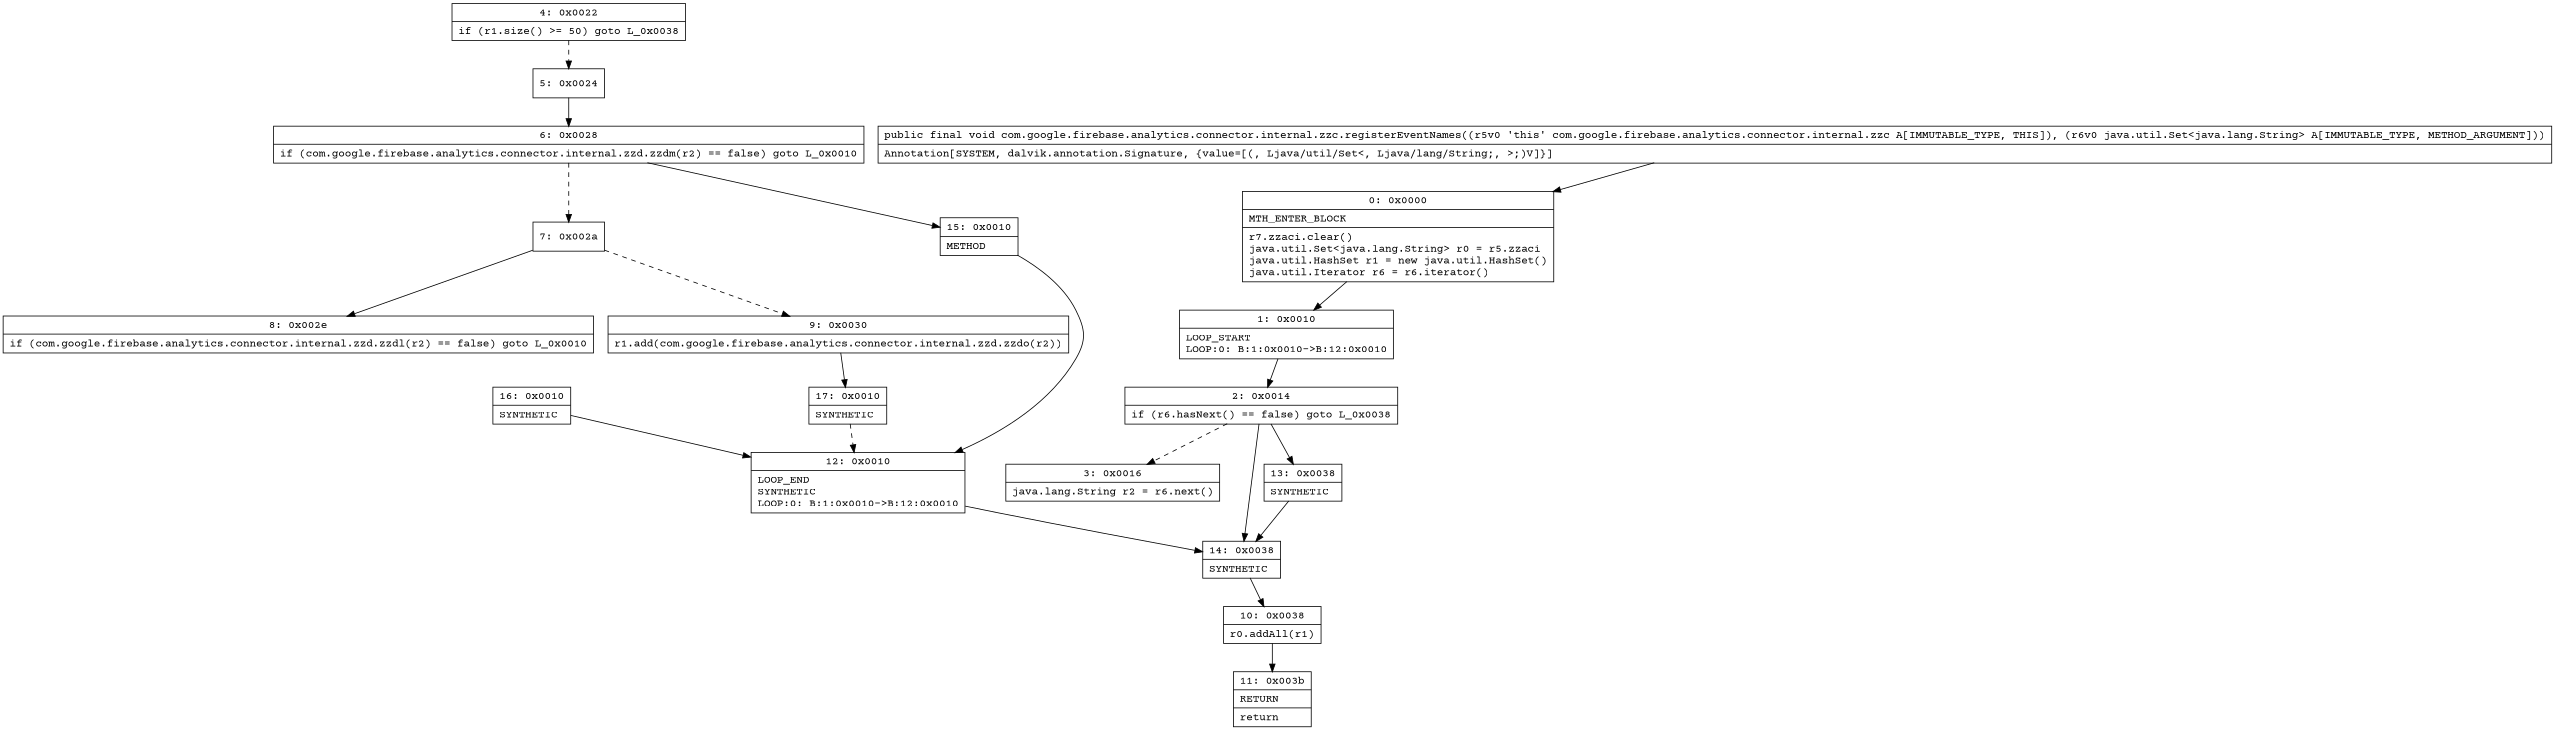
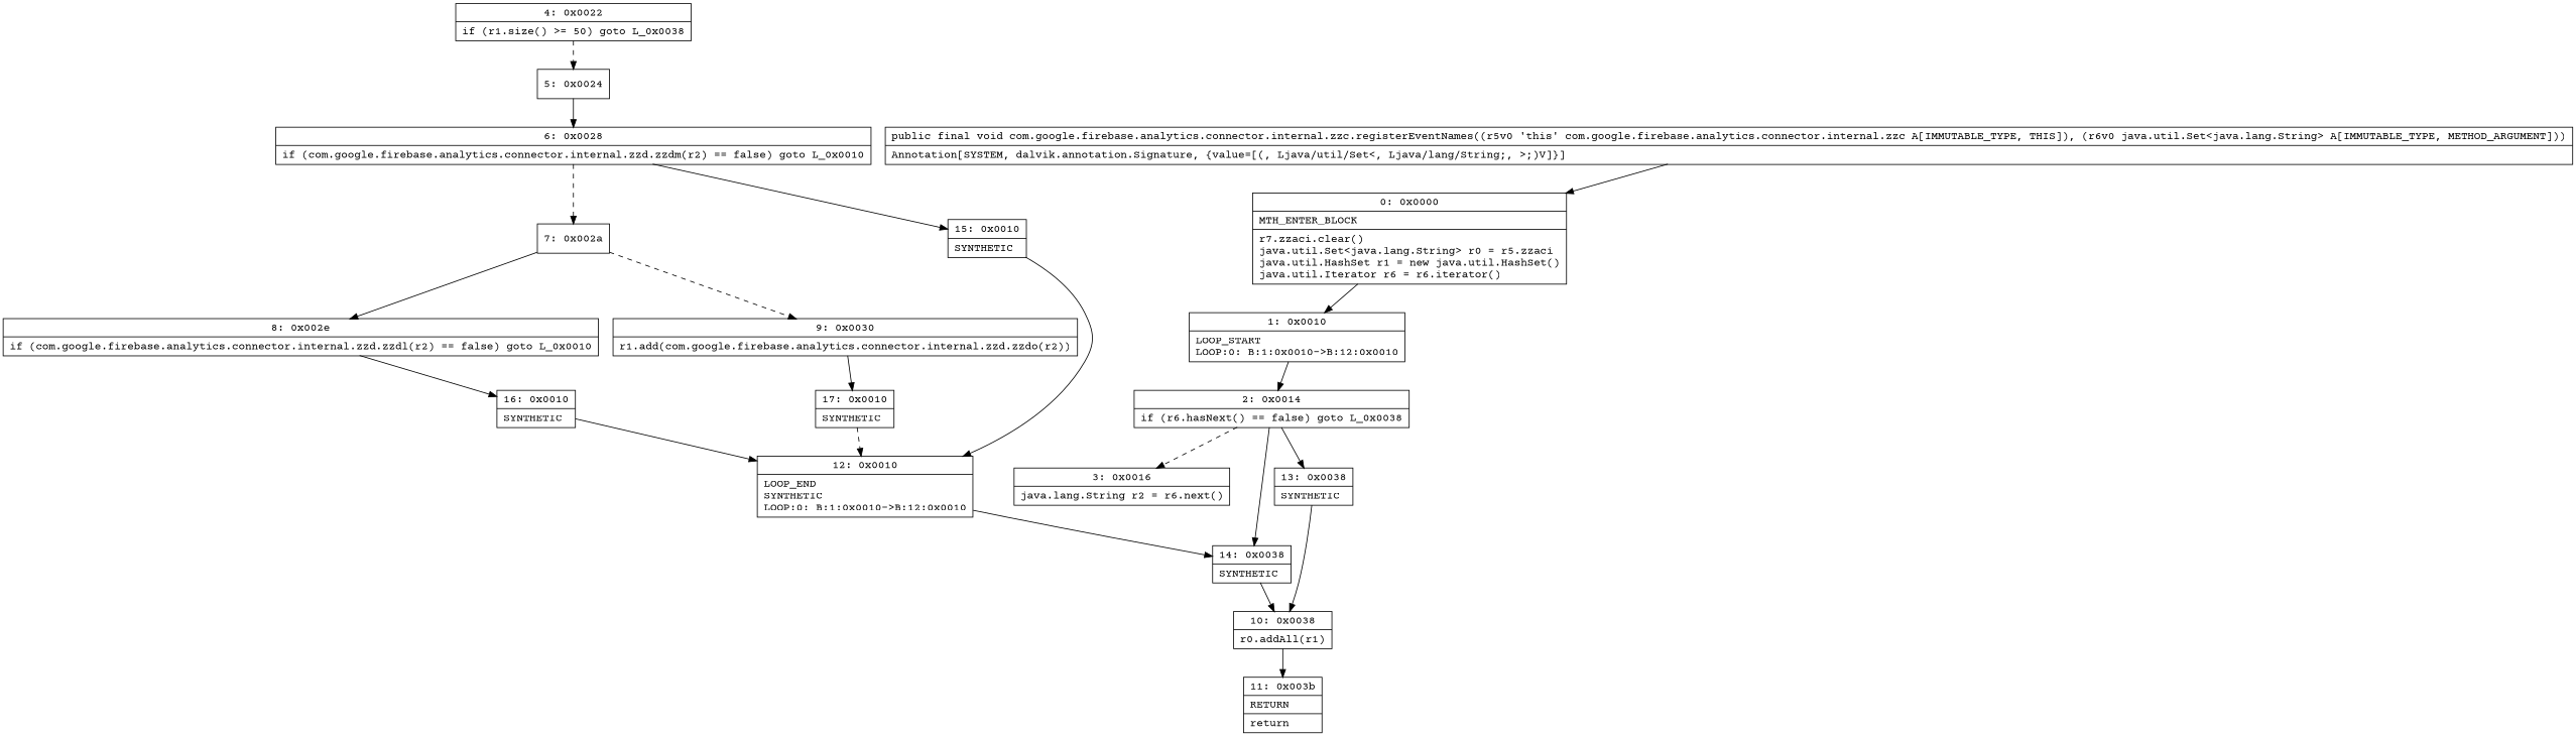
  digraph {
    fontname="Courier Prime"
    node [fontname="Courier Prime" shape=record]
    edge [fontname="Courier Prime"]
    n1 [label="{0\:\ 0x0000|MTH_ENTER_BLOCK\l|r7.zzaci.clear()\ljava.util.Set\<java.lang.String\> r0 = r5.zzaci\ljava.util.HashSet r1 = new java.util.HashSet()\ljava.util.Iterator r6 = r6.iterator()\l}"]
    n2 [label="{1\:\ 0x0010|LOOP_START\lLOOP:0: B:1:0x0010\-\>B:12:0x0010\l}"]
    n3 [label="{2\:\ 0x0014|if (r6.hasNext() == false) goto L_0x0038\l}"]
    n4 [label="{3\:\ 0x0016|java.lang.String r2 = r6.next()\l}"]
    n5 [label="{14\:\ 0x0038|SYNTHETIC\l}"]
    n6 [label="{13\:\ 0x0038|SYNTHETIC\l}"]
    n7 [label="{10\:\ 0x0038|r0.addAll(r1)\l}"]
    n8 [label="{4\:\ 0x0022|if (r1.size() \>= 50) goto L_0x0038\l}"]
    n9 [label="{5\:\ 0x0024}"]
    n10 [label="{6\:\ 0x0028|if (com.google.firebase.analytics.connector.internal.zzd.zzdm(r2) == false) goto L_0x0010\l}"]
    n11 [label="{7\:\ 0x002a}"]
-   n12 [label="{15\:\ 0x0010|METHOD\l}"]
+   n12 [label="{15\:\ 0x0010|SYNTHETIC\l}"]
    n13 [label="{8\:\ 0x002e|if (com.google.firebase.analytics.connector.internal.zzd.zzdl(r2) == false) goto L_0x0010\l}"]
    n14 [label="{9\:\ 0x0030|r1.add(com.google.firebase.analytics.connector.internal.zzd.zzdo(r2))\l}"]
    n15 [label="{12\:\ 0x0010|LOOP_END\lSYNTHETIC\lLOOP:0: B:1:0x0010\-\>B:12:0x0010\l}"]
    n16 [label="{16\:\ 0x0010|SYNTHETIC\l}"]
    n17 [label="{17\:\ 0x0010|SYNTHETIC\l}"]
    n18 [label="{11\:\ 0x003b|RETURN\l|return\l}"]
    n19 [label="{public final void com.google.firebase.analytics.connector.internal.zzc.registerEventNames((r5v0 'this' com.google.firebase.analytics.connector.internal.zzc A[IMMUTABLE_TYPE, THIS]), (r6v0 java.util.Set\<java.lang.String\> A[IMMUTABLE_TYPE, METHOD_ARGUMENT]))  | Annotation[SYSTEM, dalvik.annotation.Signature, \{value=[(, Ljava\/util\/Set\<, Ljava\/lang\/String;, \>;)V]\}]\l}"]
    n1 -> n2
    n2 -> n3
    n3 -> n4 [style=dashed]
    n3 -> n5
    n3 -> n6
    n5 -> n7
-   n6 -> n5
+   n6 -> n7
    n7 -> n18
    n8 -> n9 [style=dashed]
    n9 -> n10
    n10 -> n11 [style=dashed]
    n10 -> n12
    n11 -> n13
    n11 -> n14 [style=dashed]
    n12 -> n15
+   n13 -> n16
    n14 -> n17
    n15 -> n5
    n16 -> n15
    n17 -> n15 [style=dashed]
    n19 -> n1
  }
